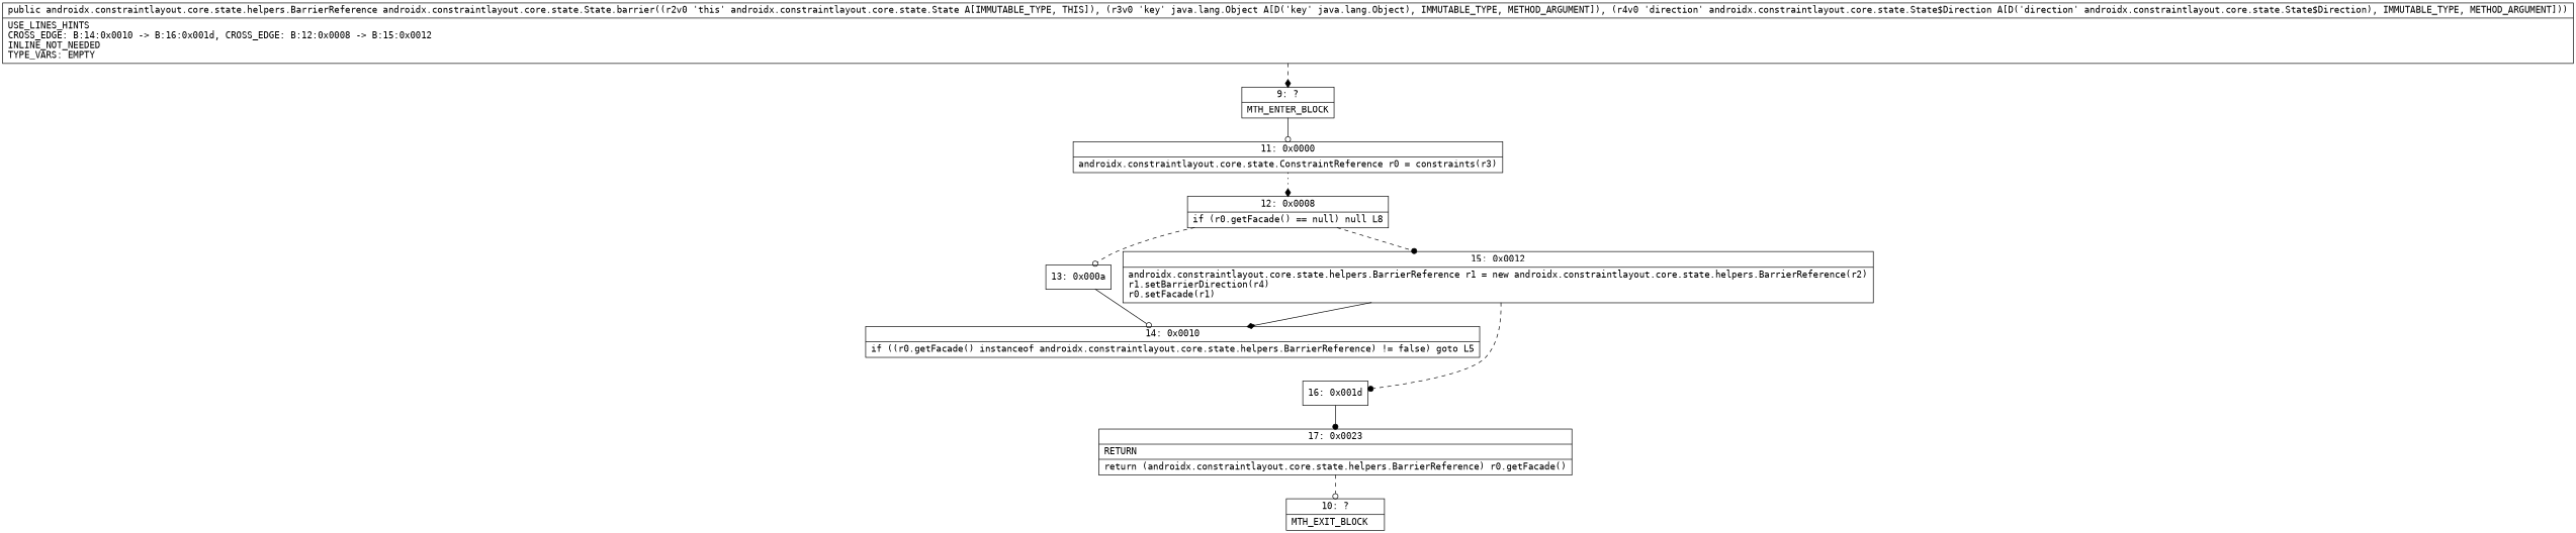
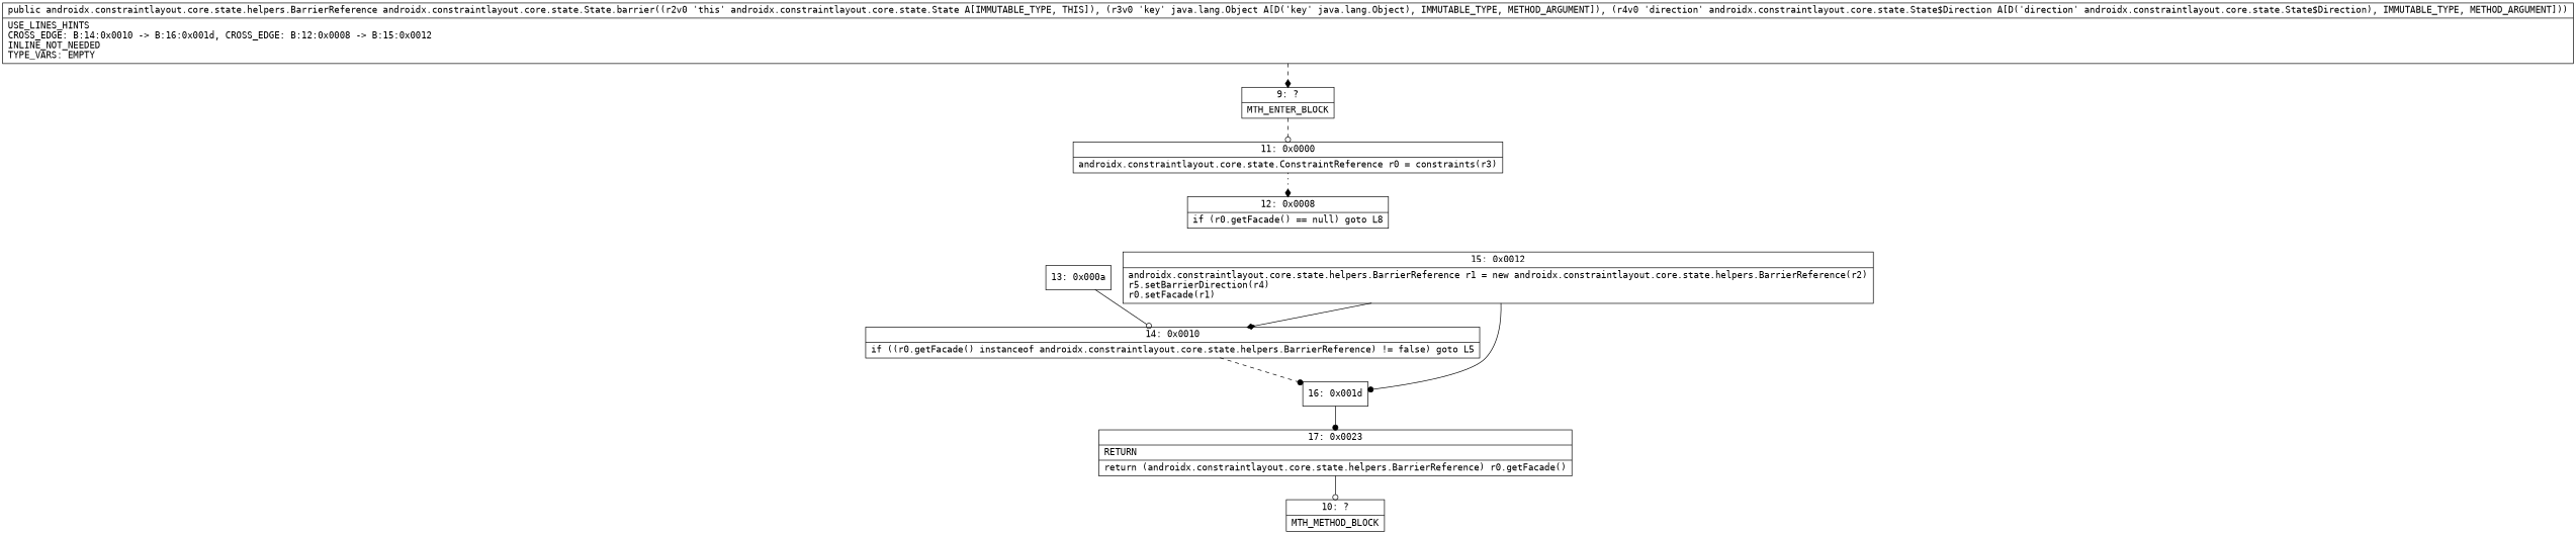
  digraph {
    fontname="DejaVu Sans Mono"
    node [fontname="DejaVu Sans Mono" shape=record]
    edge [arrowhead=odot fontname="DejaVu Sans Mono" style=solid]
    n1 [label="{9\:\ ?|MTH_ENTER_BLOCK\l}"]
    n2 [label="{11\:\ 0x0000|androidx.constraintlayout.core.state.ConstraintReference r0 = constraints(r3)\l}"]
-   n3 [label="{12\:\ 0x0008|if (r0.getFacade() == null) null L8\l}"]
+   n3 [label="{12\:\ 0x0008|if (r0.getFacade() == null) goto L8\l}"]
    n4 [label="{13\:\ 0x000a}"]
-   n5 [label="{15\:\ 0x0012|androidx.constraintlayout.core.state.helpers.BarrierReference r1 = new androidx.constraintlayout.core.state.helpers.BarrierReference(r2)\lr1.setBarrierDirection(r4)\lr0.setFacade(r1)\l}"]
+   n5 [label="{15\:\ 0x0012|androidx.constraintlayout.core.state.helpers.BarrierReference r1 = new androidx.constraintlayout.core.state.helpers.BarrierReference(r2)\lr5.setBarrierDirection(r4)\lr0.setFacade(r1)\l}"]
    n6 [label="{14\:\ 0x0010|if ((r0.getFacade() instanceof androidx.constraintlayout.core.state.helpers.BarrierReference) != false) goto L5\l}"]
    n7 [label="{16\:\ 0x001d}"]
    n8 [label="{17\:\ 0x0023|RETURN\l|return (androidx.constraintlayout.core.state.helpers.BarrierReference) r0.getFacade()\l}"]
-   n9 [label="{10\:\ ?|MTH_EXIT_BLOCK\l}"]
+   n9 [label="{10\:\ ?|MTH_METHOD_BLOCK\l}"]
    n10 [label="{public androidx.constraintlayout.core.state.helpers.BarrierReference androidx.constraintlayout.core.state.State.barrier((r2v0 'this' androidx.constraintlayout.core.state.State A[IMMUTABLE_TYPE, THIS]), (r3v0 'key' java.lang.Object A[D('key' java.lang.Object), IMMUTABLE_TYPE, METHOD_ARGUMENT]), (r4v0 'direction' androidx.constraintlayout.core.state.State$Direction A[D('direction' androidx.constraintlayout.core.state.State$Direction), IMMUTABLE_TYPE, METHOD_ARGUMENT]))  | USE_LINES_HINTS\lCROSS_EDGE: B:14:0x0010 \-\> B:16:0x001d, CROSS_EDGE: B:12:0x0008 \-\> B:15:0x0012\lINLINE_NOT_NEEDED\lTYPE_VARS: EMPTY\l}"]
-   n1 -> n2
+   n1 -> n2 [style=dashed]
    n2 -> n3 [arrowhead=diamond style=dotted]
-   n3 -> n4 [style=dashed]
-   n3 -> n5 [arrowhead=dot style=dashed]
    n4 -> n6
    n5 -> n6 [arrowhead=diamond]
-   n5 -> n7 [arrowhead=dot style=dashed]
+   n5 -> n7 [arrowhead=dot]
+   n6 -> n7 [arrowhead=dot style=dashed]
    n7 -> n8 [arrowhead=dot]
-   n8 -> n9 [style=dashed]
+   n8 -> n9
    n10 -> n1 [arrowhead=diamond style=dashed]
  }
